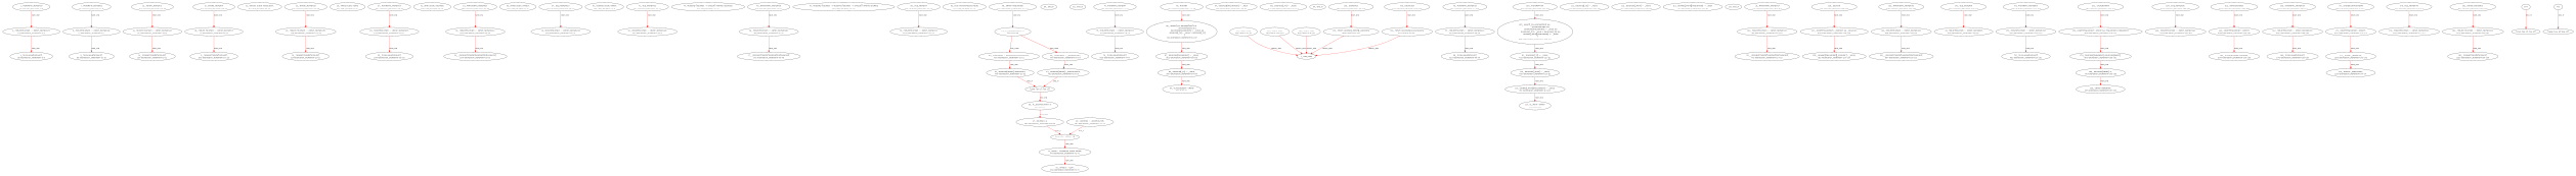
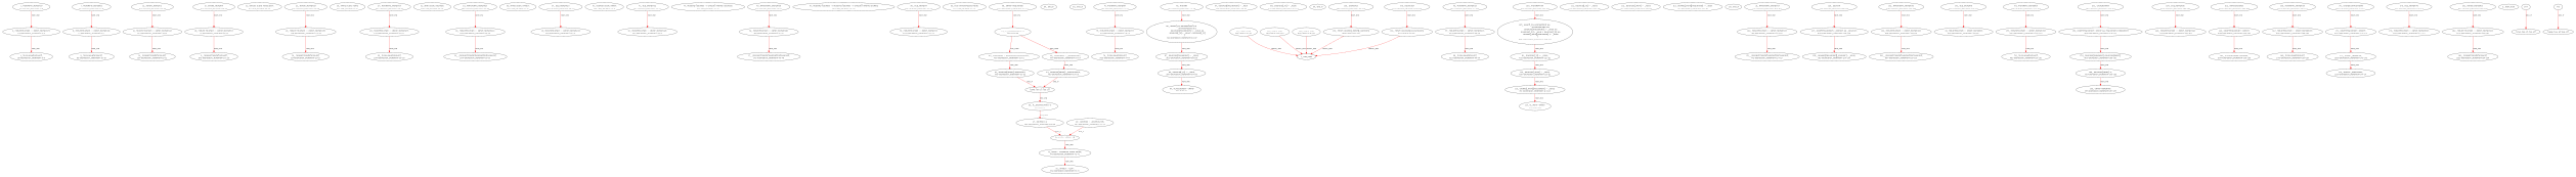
  digraph {
    fontname="Comic Neue"
    node [fontname="Comic Neue" type_label=expression_statement]
    edge [color=red controlflow_type=next_line edge_type=CFG_edge fontname="Comic Neue"]
    n1 [label="2_ transferTo_txorigin27\n13-function_definition-3-6" type_label=function_definition]
    n2 [label="3_ require(tx.origin == owner_txorigin27);\n29-expression_statement-4-4"]
    n3 [label="4_ to.call.value(amount);\n38-expression_statement-5-5"]
    n4 [label="7_ transferTo_txorigin31\n61-function_definition-8-11" type_label=function_definition]
    n5 [label="8_ require(tx.origin == owner_txorigin31);\n77-expression_statement-9-9"]
    n6 [label="9_ to.call.value(amount);\n86-expression_statement-10-10"]
    n7 [label="12_ sendto_txorigin13\n109-function_definition-13-16" type_label=function_definition]
    n8 [label="13_ require (tx.origin == owner_txorigin13);\n125-expression_statement-14-14"]
    n9 [label="14_ receiver.transfer(amount);\n134-expression_statement-15-15"]
    n10 [label="17_ sendto_txorigin9\n155-function_definition-18-21" type_label=function_definition]
    n11 [label="18_ require (tx.origin == owner_txorigin9);\n171-expression_statement-19-19"]
    n12 [label="19_ receiver.transfer(amount);\n180-expression_statement-20-20"]
    n13 [label="21_ uint256 public totalSupply;\n187-new_variable-22-22" type_label=new_variable]
    n14 [label="22_ sendto_txorigin25\n192-function_definition-23-26" type_label=function_definition]
    n15 [label="23_ require (tx.origin == owner_txorigin25);\n208-expression_statement-24-24"]
    n16 [label="24_ receiver.transfer(amount);\n217-expression_statement-25-25"]
    n17 [label="26_ string public name;\n224-new_variable-27-27" type_label=new_variable]
    n18 [label="27_ transferTo_txorigin19\n229-function_definition-28-31" type_label=function_definition]
    n19 [label="28_ require(tx.origin == owner_txorigin19);\n245-expression_statement-29-29"]
    n20 [label="29_ to.call.value(amount);\n254-expression_statement-30-30"]
    n21 [label="31_ uint8 public decimals;\n263-new_variable-32-32" type_label=new_variable]
    n22 [label="32_ withdrawAll_txorigin26\n268-function_definition-33-36" type_label=function_definition]
    n23 [label="33_ require(tx.origin == owner_txorigin26);\n280-expression_statement-34-34"]
    n24 [label="34_ _recipient.transfer(address(this).balance);\n289-expression_statement-35-35"]
    n25 [label="36_ string public symbol;\n300-new_variable-37-37" type_label=new_variable]
    n26 [label="37_ bug_txorigin20\n305-function_definition-38-40" type_label=function_definition]
    n27 [label="38_ require(tx.origin == owner_txorigin20);\n313-expression_statement-39-39"]
    n28 [label="40_ address public owner;\n322-new_variable-41-41" type_label=new_variable]
    n29 [label="41_ bug_txorigin32\n327-function_definition-42-44" type_label=function_definition]
    n30 [label="42_ require(tx.origin == owner_txorigin32);\n335-expression_statement-43-43"]
    n31 [label="44_ mapping (address => uint256) internal balances;\n344-new_variable-45-45" type_label=new_variable]
    n32 [label="45_ withdrawAll_txorigin38\n351-function_definition-46-49" type_label=function_definition]
    n33 [label="46_ require(tx.origin == owner_txorigin38);\n363-expression_statement-47-47"]
    n34 [label="47_ _recipient.transfer(address(this).balance);\n372-expression_statement-48-48"]
    n35 [label="49_ mapping (address => mapping (address => uint256)) internal allowed;\n383-new_variable-50-50" type_label=new_variable]
    n36 [label="50_ bug_txorigin4\n392-function_definition-51-53" type_label=function_definition]
    n37 [label="51_ require(tx.origin == owner_txorigin4);\n400-expression_statement-52-52"]
    n38 [label="53_ bool isTransPaused=false;\n409-new_variable-54-54" type_label=new_variable]
    n39 [label="58_ owner=msg.sender;\n425-expression_statement-59-59"]
    n40 [label="59_ if__initialAmount<=0\n431-if-60-66" type_label=if]
    n41 [label="60_ totalSupply = 100000000000000000;\n436-expression_statement-61-61"]
    n42 [label="63_ totalSupply = _initialAmount;\n447-expression_statement-64-64"]
    n43 [label="61_ balances[owner]=totalSupply;\n440-expression_statement-62-62"]
    n44 [label="64_ balances[owner]=_initialAmount;\n451-expression_statement-65-65"]
    n45 [label="59_ end_if" type_label=end_if]
    "(1595, (59, 2), (65, 3))" [type_label=""]
    n47 [label="66_ if__decimalUnits<=0\n457-if-67-71" type_label=if]
    n48 [label="67_ decimals=2;\n462-expression_statement-68-68"]
    "(1621, (66, 2), (70, 3))" [type_label=""]
    n50 [label="69_ decimals = _decimalUnits;\n467-expression_statement-70-70"]
    n51 [label="66_ end_if" type_label=end_if]
    n52 [label="71_ name = \"CareerOn Chain Token\";\n471-expression_statement-72-72"]
    n53 [label="72_ symbol = \"COT\";\n476-expression_statement-73-73"]
    n54 [label="74_ transferTo_txorigin7\n481-function_definition-75-78" type_label=function_definition]
    n55 [label="75_ require(tx.origin == owner_txorigin7);\n497-expression_statement-76-76"]
    n56 [label="76_ to.call.value(amount);\n506-expression_statement-77-77"]
    n57 [label="78_ transfer\n515-function_definition-79-96" type_label=function_definition]
    n58 [label="82_ assert(_to!=address(this) && \n                !isTransPaused &&\n                balances[msg.sender] >= _value &&\n                balances[_to] + _value > balances[_to]\n        );\n532-expression_statement-83-87"]
    n59 [label="87_ balances[msg.sender] -= _value;\n562-expression_statement-88-88"]
    n60 [label="88_ balances[_to] += _value;\n570-expression_statement-89-89"]
    n61 [label="89_ if_msg.sender==owner\n576-if-90-94" type_label=if]
    n62 [label="87_ balances[msg.sender] -= _value\n563-expression_statement-88-88"]
    n63 [label="88_ balances[_to] += _value\n571-expression_statement-89-89"]
    n64 [label="89_ end_if" type_label=end_if]
    n65 [label="94_ return true;\n604-return-95-95" type_label=return]
    n66 [label="0_ exit_node" type_label=exit]
    n67 [label="96_ transferTo_txorigin23\n607-function_definition-97-100" type_label=function_definition]
    n68 [label="97_ require(tx.origin == owner_txorigin23);\n623-expression_statement-98-98"]
    n69 [label="98_ to.call.value(amount);\n632-expression_statement-99-99"]
    n70 [label="100_ transferFrom\n641-function_definition-101-121" type_label=function_definition]
    n71 [label="105_ assert(_to!=address(this) && \n                !isTransPaused &&\n                balances[msg.sender] >= _value &&\n                balances[_to] + _value > balances[_to] &&\n                allowed[_from][msg.sender] >= _value\n        );\n662-expression_statement-106-111"]
    n72 [label="111_ balances[_to] += _value;\n702-expression_statement-112-112"]
    n73 [label="112_ balances[_from] -= _value;\n708-expression_statement-113-113"]
    n74 [label="113_ allowed[_from][msg.sender] -= _value;\n714-expression_statement-114-114"]
    n75 [label="111_ balances[_to] += _value\n703-expression_statement-112-112"]
    n76 [label="114_ if__from==owner\n724-if-115-119" type_label=if]
    n77 [label="112_ balances[_from] -= _value\n709-expression_statement-113-113"]
    n78 [label="113_ allowed[_from][msg.sender] -= _value\n715-expression_statement-114-114"]
    n79 [label="114_ end_if" type_label=end_if]
    n80 [label="119_ return true;\n748-return-120-120" type_label=return]
    n81 [label="121_ withdrawAll_txorigin14\n751-function_definition-122-125" type_label=function_definition]
    n82 [label="122_ require(tx.origin == owner_txorigin14);\n763-expression_statement-123-123"]
    n83 [label="123_ _recipient.transfer(address(this).balance);\n772-expression_statement-124-124"]
    n84 [label="125_ approve\n783-function_definition-126-132" type_label=function_definition]
    n85 [label="127_ assert(msg.sender!=_spender && _value>0);\n800-expression_statement-128-128"]
    n86 [label="128_ allowed[msg.sender][_spender] = _value;\n813-expression_statement-129-129"]
    n87 [label="130_ return true;\n833-return-131-131" type_label=return]
    n88 [label="132_ withdrawAll_txorigin30\n836-function_definition-133-136" type_label=function_definition]
    n89 [label="133_ require(tx.origin == owner_txorigin30);\n848-expression_statement-134-134"]
    n90 [label="134_ _recipient.transfer(address(this).balance);\n857-expression_statement-135-135"]
    n91 [label="136_ allowance\n868-function_definition-137-142" type_label=function_definition]
    n92 [label="140_ return allowed[_owner][_spender];\n886-return-141-141" type_label=return]
    n93 [label="142_ bug_txorigin8\n892-function_definition-143-145" type_label=function_definition]
    n94 [label="143_ require(tx.origin == owner_txorigin8);\n900-expression_statement-144-144"]
    n95 [label="145_ balanceOf\n909-function_definition-146-148" type_label=function_definition]
    n96 [label="146_ return balances[accountAddr];\n922-return-147-147" type_label=return]
    n97 [label="148_ transferTo_txorigin39\n926-function_definition-149-152" type_label=function_definition]
    n98 [label="149_ require(tx.origin == owner_txorigin39);\n942-expression_statement-150-150"]
    n99 [label="150_ to.call.value(amount);\n951-expression_statement-151-151"]
    n100 [label="152_ changeOwner\n960-function_definition-153-159" type_label=function_definition]
    n101 [label="153_ assert(msg.sender==owner && msg.sender!=newOwner);\n968-expression_statement-154-154"]
    n102 [label="154_ balances[newOwner]=balances[owner];\n983-expression_statement-155-155"]
    n103 [label="155_ balances[owner]=0;\n991-expression_statement-156-156"]
    n104 [label="156_ owner=newOwner;\n997-expression_statement-157-157"]
    n105 [label="159_ bug_txorigin36\n1013-function_definition-160-162" type_label=function_definition]
    n106 [label="160_ require(tx.origin == owner_txorigin36);\n1021-expression_statement-161-161"]
    n107 [label="162_ setPauseStatus\n1030-function_definition-163-166" type_label=function_definition]
    n108 [label="163_ assert(msg.sender==owner);\n1038-expression_statement-164-164"]
    n109 [label="164_ isTransPaused=isPaused;\n1047-expression_statement-165-165"]
    n110 [label="166_ transferTo_txorigin35\n1051-function_definition-167-170" type_label=function_definition]
    n111 [label="167_ require(tx.origin == owner_txorigin35);\n1067-expression_statement-168-168"]
    n112 [label="168_ to.call.value(amount);\n1076-expression_statement-169-169"]
    n113 [label="170_ changeContractName\n1085-function_definition-171-175" type_label=function_definition]
    n114 [label="171_ assert(msg.sender==owner);\n1097-expression_statement-172-172"]
    n115 [label="172_ name=_newName;\n1106-expression_statement-173-173"]
    n116 [label="173_ symbol=_newSymbol;\n1110-expression_statement-174-174"]
    n117 [label="175_ bug_txorigin40\n1114-function_definition-176-178" type_label=function_definition]
    n118 [label="176_ require(tx.origin == owner_txorigin40);\n1122-expression_statement-177-177"]
    n119 [label="181_ sendto_txorigin33\n1137-function_definition-182-185" type_label=function_definition]
    n120 [label="182_ require (tx.origin == owner_txorigin33);\n1153-expression_statement-183-183"]
    n121 [label="183_ receiver.transfer(amount);\n1162-expression_statement-184-184"]
+   n122 [label="0_ start_node" type_label=start]
    594 [type_label=""]
    "(1740, (89, 2), (93, 3))" [type_label=""]
    740 [type_label=""]
    "(1888, (114, 8), (118, 3))" [type_label=""]
    n1 -> n2 [label=next_line]
    n2 -> n3 [label=next_line]
    n4 -> n5 [label=next_line]
    n5 -> n6 [label=next_line]
    n7 -> n8 [label=next_line]
    n8 -> n9 [label=next_line]
    n10 -> n11 [label=next_line]
    n11 -> n12 [label=next_line]
    n14 -> n15 [label=next_line]
    n15 -> n16 [label=next_line]
    n18 -> n19 [label=next_line]
    n19 -> n20 [label=next_line]
    n22 -> n23 [label=next_line]
    n23 -> n24 [label=next_line]
    n26 -> n27 [label=next_line]
    n29 -> n30 [label=next_line]
    n32 -> n33 [label=next_line]
    n33 -> n34 [label=next_line]
    n36 -> n37 [label=next_line]
    n39 -> n40 [label=next_line]
    n40 -> n41 [controlflow_type=pos_next label=pos_next]
    n40 -> n42 [controlflow_type=neg_next label=neg_next]
    n41 -> n43 [label=next_line]
    n42 -> n44 [label=next_line]
    n43 -> "(1595, (59, 2), (65, 3))" [controlflow_type=end_if label=end_if]
    n44 -> "(1595, (59, 2), (65, 3))" [controlflow_type=end_if label=end_if]
    "(1595, (59, 2), (65, 3))" -> n47 [label=line_line]
    n47 -> n48 [controlflow_type=pos_next label=pos_next]
    n48 -> "(1621, (66, 2), (70, 3))" [controlflow_type=end_if label=end_if]
    "(1621, (66, 2), (70, 3))" -> n52 [label=next_line]
    n50 -> "(1621, (66, 2), (70, 3))" [controlflow_type=end_if label=end_if]
    n52 -> n53 [label=next_line]
    n54 -> n55 [label=next_line]
    n55 -> n56 [label=next_line]
    n57 -> n58 [label=next_line]
    n58 -> n59 [label=next_line]
    n59 -> n60 [label=next_line]
    n60 -> n61 [label=next_line]
    n65 -> n66 [controlflow_type=return_exit label=return_exit]
    n67 -> n68 [label=next_line]
    n68 -> n69 [label=next_line]
    n70 -> n71 [label=next_line]
    n71 -> n72 [label=next_line]
    n72 -> n73 [label=next_line]
    n73 -> n74 [label=next_line]
    n74 -> n76 [label=next_line]
    n80 -> n66 [controlflow_type=return_exit label=return_exit]
    n81 -> n82 [label=next_line]
    n82 -> n83 [label=next_line]
    n84 -> n85 [label=next_line]
    n85 -> n86 [label=next_line]
    n87 -> n66 [controlflow_type=return_exit label=return_exit]
    n88 -> n89 [label=next_line]
    n89 -> n90 [label=next_line]
    n91 -> n92 [label=next_line]
    n92 -> n66 [controlflow_type=return_exit label=return_exit]
    n93 -> n94 [label=next_line]
    n95 -> n96 [label=next_line]
    n96 -> n66 [controlflow_type=return_exit label=return_exit]
    n97 -> n98 [label=next_line]
    n98 -> n99 [label=next_line]
    n100 -> n101 [label=next_line]
    n101 -> n102 [label=next_line]
    n102 -> n103 [label=next_line]
    n103 -> n104 [label=next_line]
    n105 -> n106 [label=next_line]
    n107 -> n108 [label=next_line]
    n108 -> n109 [label=next_line]
    n110 -> n111 [label=next_line]
    n111 -> n112 [label=next_line]
    n113 -> n114 [label=next_line]
    n114 -> n115 [label=next_line]
    n115 -> n116 [label=next_line]
    n117 -> n118 [label=next_line]
    n119 -> n120 [label=next_line]
    n120 -> n121 [label=next_line]
    594 -> "(1740, (89, 2), (93, 3))" [controlflow_type=end_if label=end_if]
    740 -> "(1888, (114, 8), (118, 3))" [controlflow_type=end_if label=end_if]
  }
